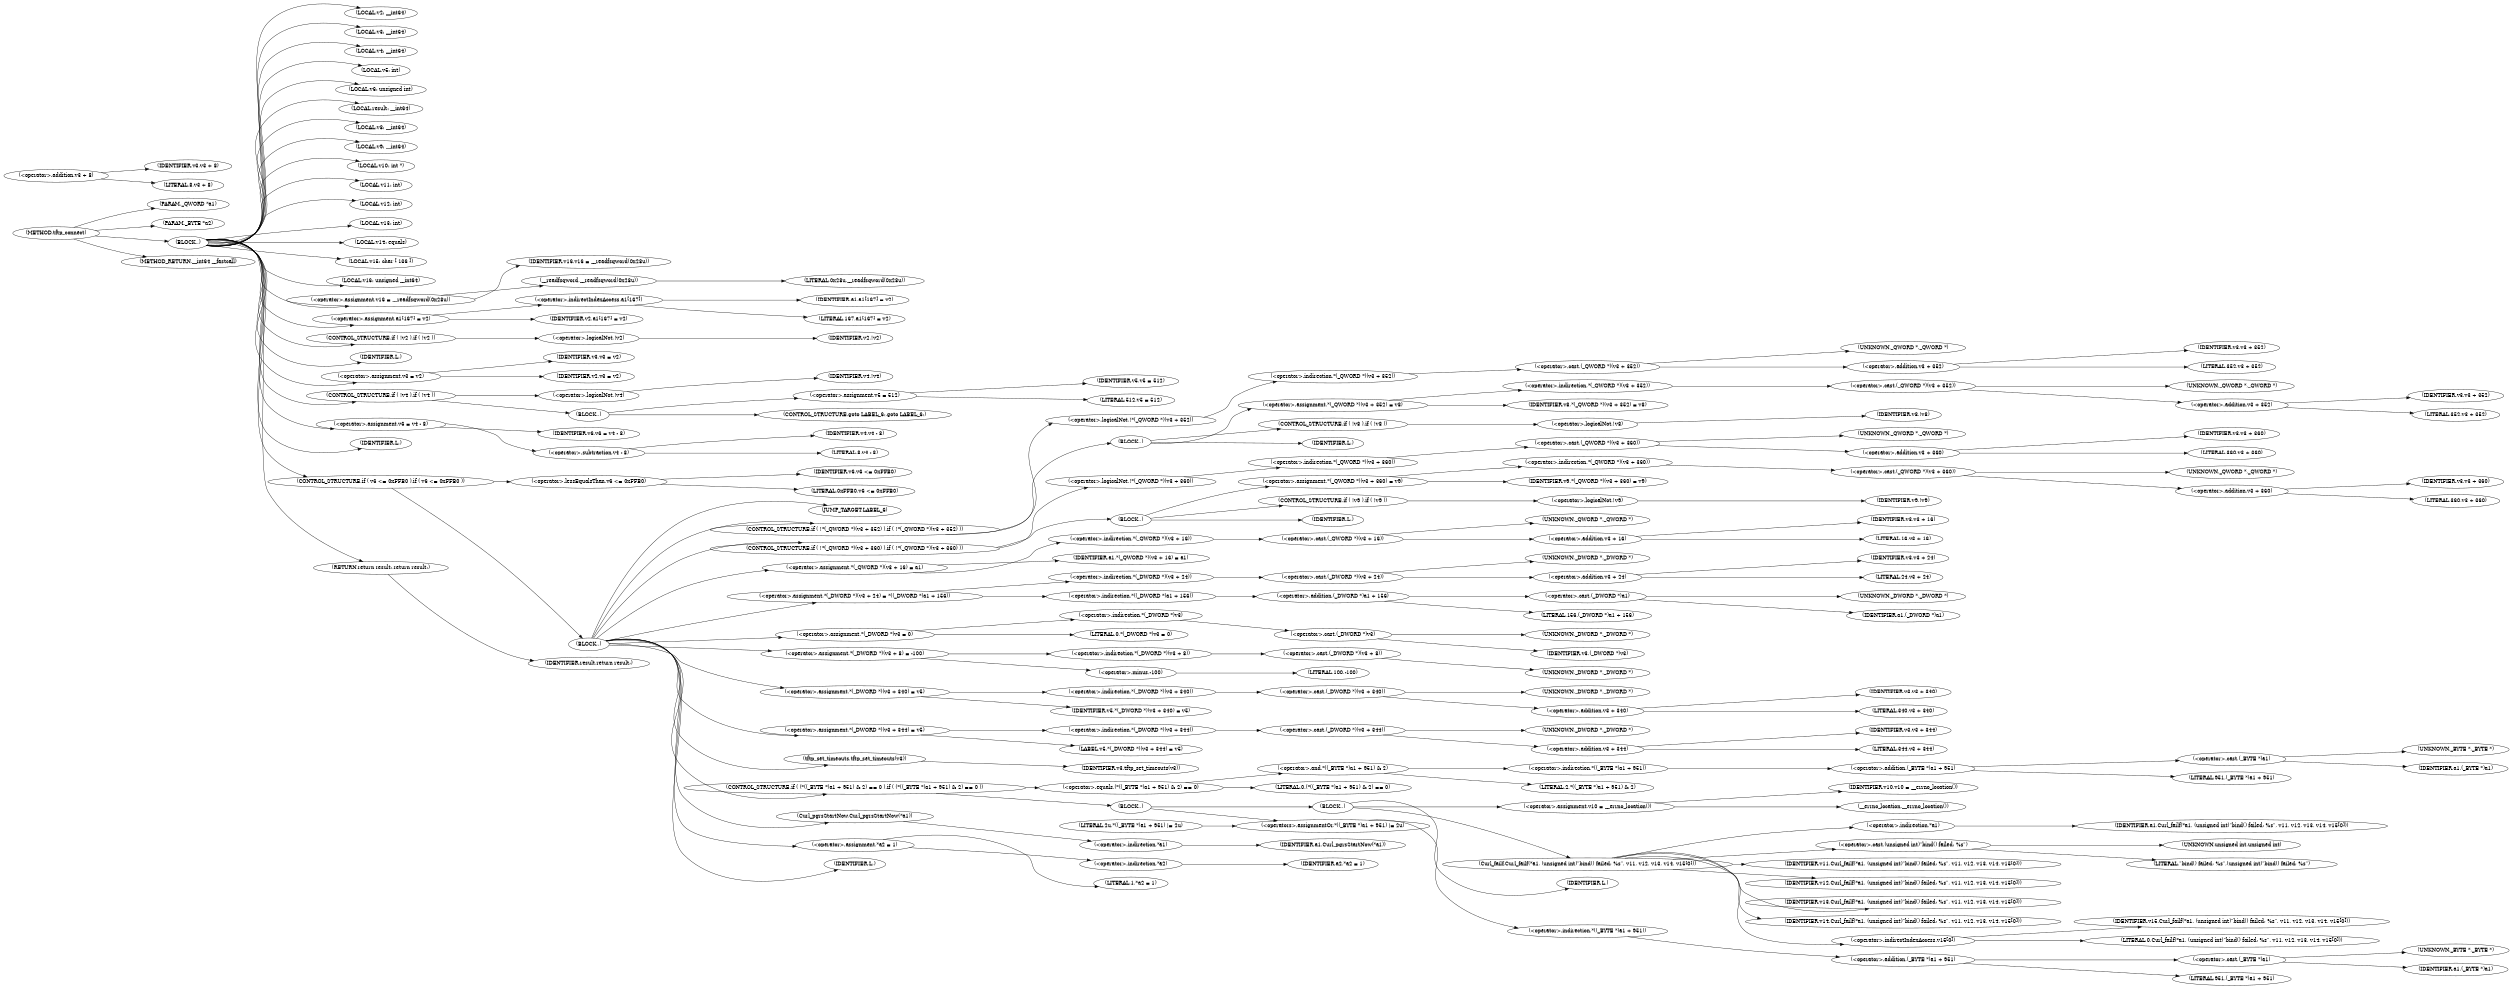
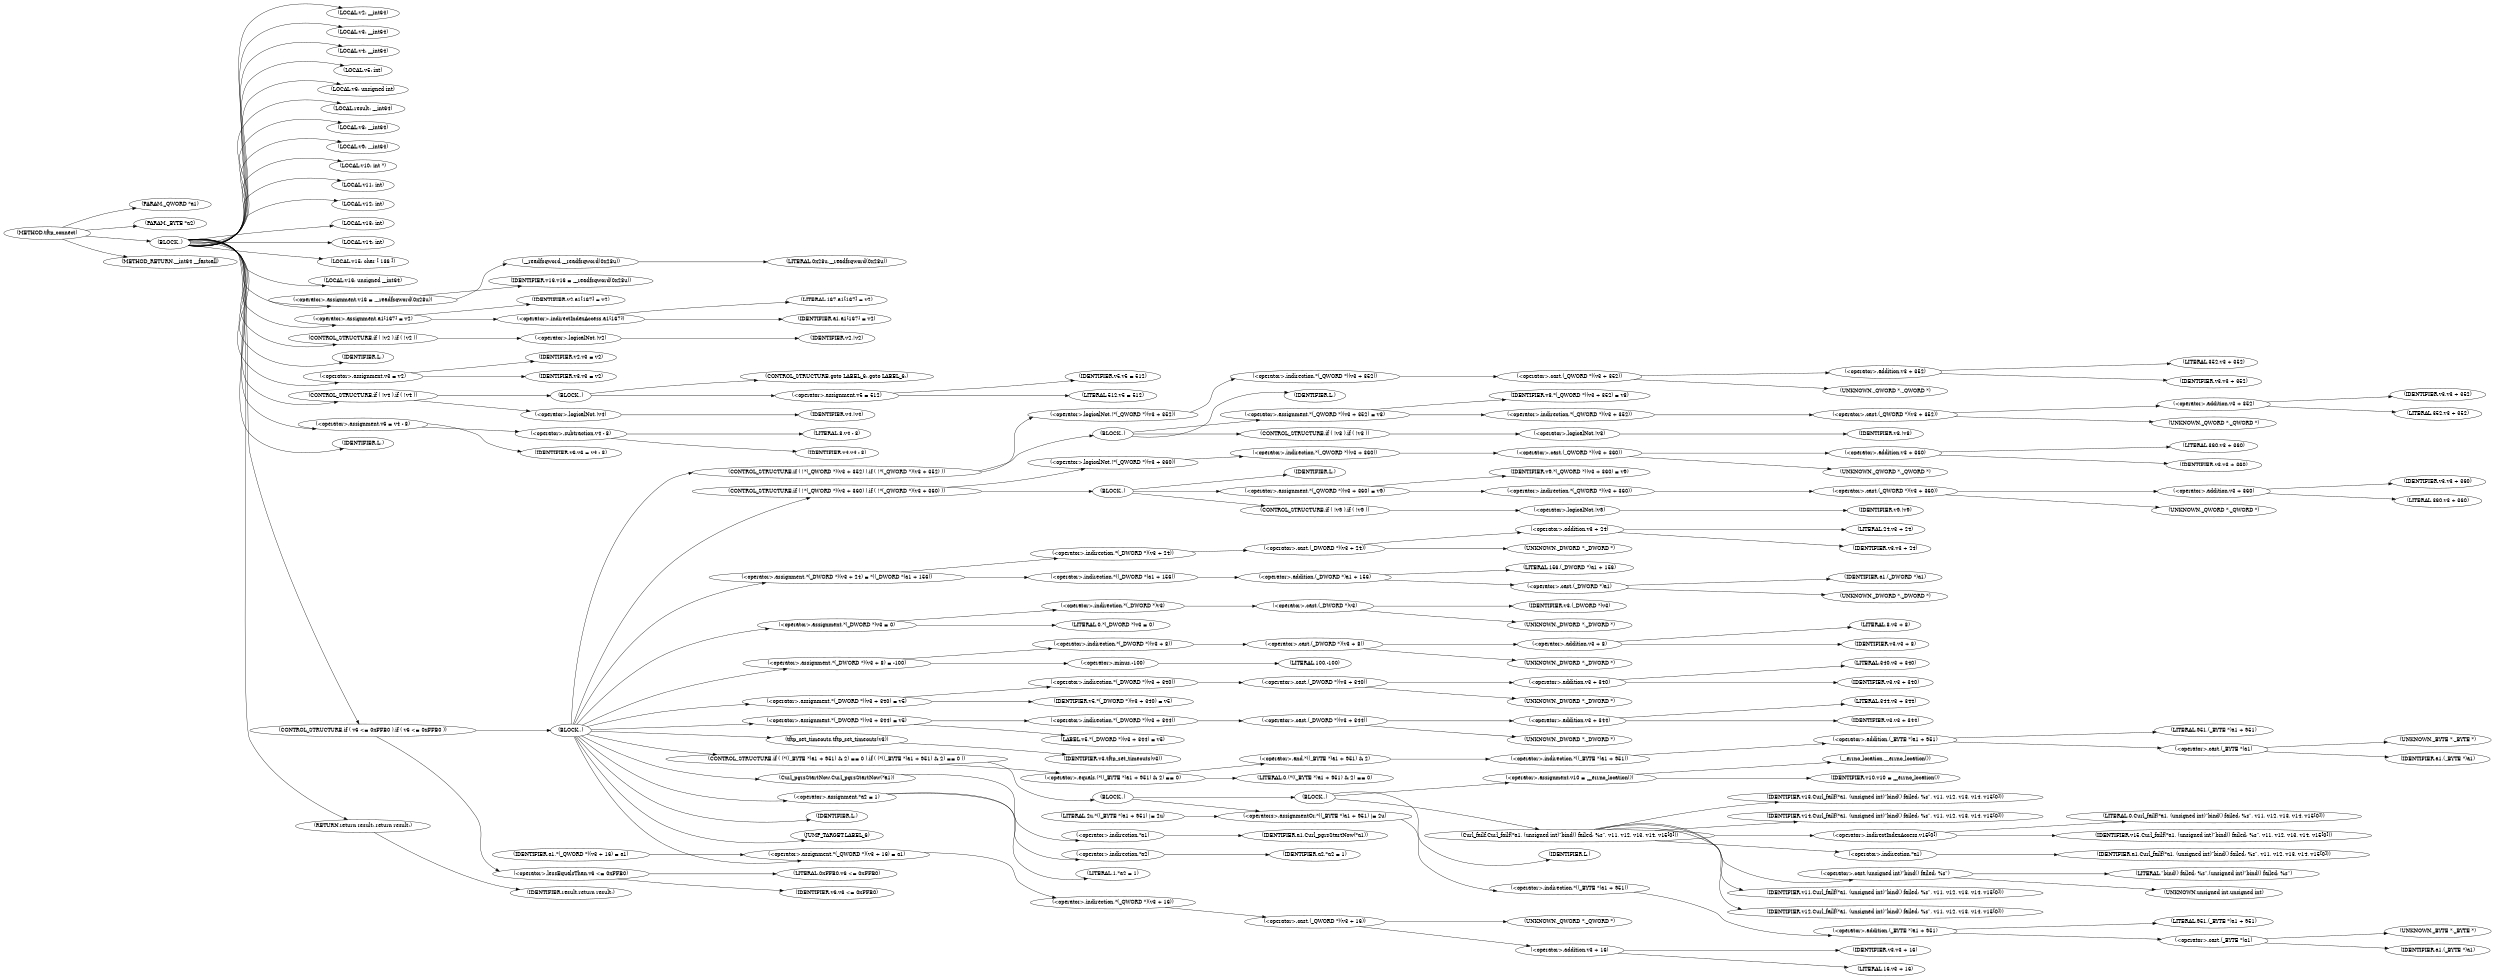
  digraph {
    rankdir=LR
    n1 [label="(METHOD,tftp_connect)"]
    n2 [label="(PARAM,_QWORD *a1)"]
    n3 [label="(PARAM,_BYTE *a2)"]
    n4 [label="(BLOCK,,)"]
    n5 [label="(METHOD_RETURN,__int64 __fastcall)"]
    n6 [label="(LOCAL,v2: __int64)"]
    n7 [label="(LOCAL,v3: __int64)"]
    n8 [label="(LOCAL,v4: __int64)"]
    n9 [label="(LOCAL,v5: int)"]
    n10 [label="(LOCAL,v6: unsigned int)"]
    n11 [label="(LOCAL,result: __int64)"]
    n12 [label="(LOCAL,v8: __int64)"]
    n13 [label="(LOCAL,v9: __int64)"]
    n14 [label="(LOCAL,v10: int *)"]
    n15 [label="(LOCAL,v11: int)"]
    n16 [label="(LOCAL,v12: int)"]
    n17 [label="(LOCAL,v13: int)"]
-   n18 [label="(LOCAL,v14: equals)"]
+   n18 [label="(LOCAL,v14: int)"]
    n19 [label="(LOCAL,v15: char [ 136 ])"]
    n20 [label="(LOCAL,v16: unsigned __int64)"]
    n21 [label="(<operator>.assignment,v16 = __readfsqword(0x28u))"]
    n22 [label="(<operator>.assignment,a1[167] = v2)"]
    n23 [label="(CONTROL_STRUCTURE,if ( !v2 ),if ( !v2 ))"]
    n24 [label="(IDENTIFIER,L,)"]
    n25 [label="(<operator>.assignment,v3 = v2)"]
    n26 [label="(CONTROL_STRUCTURE,if ( !v4 ),if ( !v4 ))"]
    n27 [label="(<operator>.assignment,v6 = v4 - 8)"]
    n28 [label="(IDENTIFIER,L,)"]
    n29 [label="(CONTROL_STRUCTURE,if ( v6 <= 0xFFB0 ),if ( v6 <= 0xFFB0 ))"]
    n30 [label="(RETURN,return result;,return result;)"]
    n31 [label="(IDENTIFIER,v16,v16 = __readfsqword(0x28u))"]
    n32 [label="(__readfsqword,__readfsqword(0x28u))"]
    n33 [label="(<operator>.indirectIndexAccess,a1[167])"]
    n34 [label="(IDENTIFIER,v2,a1[167] = v2)"]
    n35 [label="(<operator>.logicalNot,!v2)"]
    n36 [label="(IDENTIFIER,v3,v3 = v2)"]
    n37 [label="(IDENTIFIER,v2,v3 = v2)"]
    n38 [label="(<operator>.logicalNot,!v4)"]
    n39 [label="(BLOCK,,)"]
    n40 [label="(IDENTIFIER,v6,v6 = v4 - 8)"]
    n41 [label="(<operator>.subtraction,v4 - 8)"]
    n42 [label="(<operator>.lessEqualsThan,v6 <= 0xFFB0)"]
    n43 [label="(BLOCK,,)"]
    n44 [label="(IDENTIFIER,result,return result;)"]
    n45 [label="(LITERAL,0x28u,__readfsqword(0x28u))"]
    n46 [label="(IDENTIFIER,a1,a1[167] = v2)"]
    n47 [label="(LITERAL,167,a1[167] = v2)"]
    n48 [label="(IDENTIFIER,v2,!v2)"]
    n49 [label="(IDENTIFIER,v4,!v4)"]
    n50 [label="(<operator>.assignment,v5 = 512)"]
    n51 [label="(CONTROL_STRUCTURE,goto LABEL_6;,goto LABEL_6;)"]
    n52 [label="(IDENTIFIER,v5,v5 = 512)"]
    n53 [label="(LITERAL,512,v5 = 512)"]
    n54 [label="(IDENTIFIER,v4,v4 - 8)"]
    n55 [label="(LITERAL,8,v4 - 8)"]
    n56 [label="(IDENTIFIER,v6,v6 <= 0xFFB0)"]
    n57 [label="(LITERAL,0xFFB0,v6 <= 0xFFB0)"]
    n58 [label="(JUMP_TARGET,LABEL_6)"]
    n59 [label="(CONTROL_STRUCTURE,if ( !*(_QWORD *)(v3 + 352) ),if ( !*(_QWORD *)(v3 + 352) ))"]
    n60 [label="(CONTROL_STRUCTURE,if ( !*(_QWORD *)(v3 + 360) ),if ( !*(_QWORD *)(v3 + 360) ))"]
    n61 [label="(<operator>.assignment,*(_QWORD *)(v3 + 16) = a1)"]
    n62 [label="(<operator>.assignment,*(_DWORD *)(v3 + 24) = *((_DWORD *)a1 + 156))"]
    n63 [label="(<operator>.assignment,*(_DWORD *)v3 = 0)"]
    n64 [label="(<operator>.assignment,*(_DWORD *)(v3 + 8) = -100)"]
    n65 [label="(<operator>.assignment,*(_DWORD *)(v3 + 340) = v5)"]
    n66 [label="(<operator>.assignment,*(_DWORD *)(v3 + 344) = v5)"]
    n67 [label="(tftp_set_timeouts,tftp_set_timeouts(v3))"]
    n68 [label="(CONTROL_STRUCTURE,if ( (*((_BYTE *)a1 + 951) & 2) == 0 ),if ( (*((_BYTE *)a1 + 951) & 2) == 0 ))"]
    n69 [label="(Curl_pgrsStartNow,Curl_pgrsStartNow(*a1))"]
    n70 [label="(<operator>.assignment,*a2 = 1)"]
    n71 [label="(IDENTIFIER,L,)"]
    n72 [label="(<operator>.logicalNot,!*(_QWORD *)(v3 + 352))"]
    n73 [label="(BLOCK,,)"]
    n74 [label="(<operator>.logicalNot,!*(_QWORD *)(v3 + 360))"]
    n75 [label="(BLOCK,,)"]
    n76 [label="(<operator>.indirection,*(_QWORD *)(v3 + 16))"]
    n77 [label="(IDENTIFIER,a1,*(_QWORD *)(v3 + 16) = a1)"]
    n78 [label="(<operator>.indirection,*(_DWORD *)(v3 + 24))"]
    n79 [label="(<operator>.indirection,*((_DWORD *)a1 + 156))"]
    n80 [label="(<operator>.indirection,*(_DWORD *)v3)"]
    n81 [label="(LITERAL,0,*(_DWORD *)v3 = 0)"]
    n82 [label="(<operator>.indirection,*(_DWORD *)(v3 + 8))"]
    n83 [label="(<operator>.minus,-100)"]
    n84 [label="(<operator>.indirection,*(_DWORD *)(v3 + 340))"]
    n85 [label="(IDENTIFIER,v5,*(_DWORD *)(v3 + 340) = v5)"]
    n86 [label="(<operator>.indirection,*(_DWORD *)(v3 + 344))"]
    n87 [label="(LABEL,v5,*(_DWORD *)(v3 + 344) = v5)"]
    n88 [label="(IDENTIFIER,v3,tftp_set_timeouts(v3))"]
    n89 [label="(<operator>.equals,(*((_BYTE *)a1 + 951) & 2) == 0)"]
    n90 [label="(BLOCK,,)"]
    n91 [label="(<operator>.indirection,*a1)"]
    n92 [label="(<operator>.indirection,*a2)"]
    n93 [label="(LITERAL,1,*a2 = 1)"]
    n94 [label="(<operator>.indirection,*(_QWORD *)(v3 + 352))"]
    n95 [label="(<operator>.assignment,*(_QWORD *)(v3 + 352) = v8)"]
    n96 [label="(CONTROL_STRUCTURE,if ( !v8 ),if ( !v8 ))"]
    n97 [label="(IDENTIFIER,L,)"]
    n98 [label="(<operator>.cast,(_QWORD *)(v3 + 352))"]
    n99 [label="(UNKNOWN,_QWORD *,_QWORD *)"]
    n100 [label="(<operator>.addition,v3 + 352)"]
    n101 [label="(IDENTIFIER,v3,v3 + 352)"]
    n102 [label="(LITERAL,352,v3 + 352)"]
    n103 [label="(<operator>.indirection,*(_QWORD *)(v3 + 352))"]
    n104 [label="(IDENTIFIER,v8,*(_QWORD *)(v3 + 352) = v8)"]
    n105 [label="(<operator>.logicalNot,!v8)"]
    n106 [label="(<operator>.cast,(_QWORD *)(v3 + 352))"]
    n107 [label="(UNKNOWN,_QWORD *,_QWORD *)"]
    n108 [label="(<operator>.addition,v3 + 352)"]
    n109 [label="(IDENTIFIER,v3,v3 + 352)"]
    n110 [label="(LITERAL,352,v3 + 352)"]
    n111 [label="(IDENTIFIER,v8,!v8)"]
    n112 [label="(<operator>.indirection,*(_QWORD *)(v3 + 360))"]
    n113 [label="(<operator>.assignment,*(_QWORD *)(v3 + 360) = v9)"]
    n114 [label="(CONTROL_STRUCTURE,if ( !v9 ),if ( !v9 ))"]
    n115 [label="(IDENTIFIER,L,)"]
    n116 [label="(<operator>.cast,(_QWORD *)(v3 + 360))"]
    n117 [label="(UNKNOWN,_QWORD *,_QWORD *)"]
    n118 [label="(<operator>.addition,v3 + 360)"]
    n119 [label="(IDENTIFIER,v3,v3 + 360)"]
    n120 [label="(LITERAL,360,v3 + 360)"]
    n121 [label="(<operator>.indirection,*(_QWORD *)(v3 + 360))"]
    n122 [label="(IDENTIFIER,v9,*(_QWORD *)(v3 + 360) = v9)"]
    n123 [label="(<operator>.logicalNot,!v9)"]
    n124 [label="(<operator>.cast,(_QWORD *)(v3 + 360))"]
    n125 [label="(UNKNOWN,_QWORD *,_QWORD *)"]
    n126 [label="(<operator>.addition,v3 + 360)"]
    n127 [label="(IDENTIFIER,v3,v3 + 360)"]
    n128 [label="(LITERAL,360,v3 + 360)"]
    n129 [label="(IDENTIFIER,v9,!v9)"]
    n130 [label="(<operator>.cast,(_QWORD *)(v3 + 16))"]
    n131 [label="(UNKNOWN,_QWORD *,_QWORD *)"]
    n132 [label="(<operator>.addition,v3 + 16)"]
    n133 [label="(IDENTIFIER,v3,v3 + 16)"]
    n134 [label="(LITERAL,16,v3 + 16)"]
    n135 [label="(<operator>.cast,(_DWORD *)(v3 + 24))"]
    n136 [label="(<operator>.addition,(_DWORD *)a1 + 156)"]
    n137 [label="(UNKNOWN,_DWORD *,_DWORD *)"]
    n138 [label="(<operator>.addition,v3 + 24)"]
    n139 [label="(IDENTIFIER,v3,v3 + 24)"]
    n140 [label="(LITERAL,24,v3 + 24)"]
    n141 [label="(<operator>.cast,(_DWORD *)a1)"]
    n142 [label="(LITERAL,156,(_DWORD *)a1 + 156)"]
    n143 [label="(UNKNOWN,_DWORD *,_DWORD *)"]
    n144 [label="(IDENTIFIER,a1,(_DWORD *)a1)"]
    n145 [label="(<operator>.cast,(_DWORD *)v3)"]
    n146 [label="(UNKNOWN,_DWORD *,_DWORD *)"]
    n147 [label="(IDENTIFIER,v3,(_DWORD *)v3)"]
    n148 [label="(<operator>.cast,(_DWORD *)(v3 + 8))"]
    n149 [label="(LITERAL,100,-100)"]
    n150 [label="(UNKNOWN,_DWORD *,_DWORD *)"]
    n151 [label="(<operator>.addition,v3 + 8)"]
    n152 [label="(IDENTIFIER,v3,v3 + 8)"]
    n153 [label="(LITERAL,8,v3 + 8)"]
    n154 [label="(<operator>.cast,(_DWORD *)(v3 + 340))"]
    n155 [label="(UNKNOWN,_DWORD *,_DWORD *)"]
    n156 [label="(<operator>.addition,v3 + 340)"]
    n157 [label="(IDENTIFIER,v3,v3 + 340)"]
    n158 [label="(LITERAL,340,v3 + 340)"]
    n159 [label="(<operator>.cast,(_DWORD *)(v3 + 344))"]
    n160 [label="(UNKNOWN,_DWORD *,_DWORD *)"]
    n161 [label="(<operator>.addition,v3 + 344)"]
    n162 [label="(IDENTIFIER,v3,v3 + 344)"]
    n163 [label="(LITERAL,344,v3 + 344)"]
    n164 [label="(<operator>.and,*((_BYTE *)a1 + 951) & 2)"]
    n165 [label="(LITERAL,0,(*((_BYTE *)a1 + 951) & 2) == 0)"]
    n166 [label="(BLOCK,,)"]
    n167 [label="(<operators>.assignmentOr,*((_BYTE *)a1 + 951) |= 2u)"]
    n168 [label="(<operator>.indirection,*((_BYTE *)a1 + 951))"]
-   n169 [label="(LITERAL,2,*((_BYTE *)a1 + 951) & 2)"]
    n170 [label="(<operator>.addition,(_BYTE *)a1 + 951)"]
    n171 [label="(<operator>.cast,(_BYTE *)a1)"]
    n172 [label="(LITERAL,951,(_BYTE *)a1 + 951)"]
    n173 [label="(UNKNOWN,_BYTE *,_BYTE *)"]
    n174 [label="(IDENTIFIER,a1,(_BYTE *)a1)"]
    n175 [label="(<operator>.assignment,v10 = __errno_location())"]
    n176 [label="(Curl_failf,Curl_failf(*a1, (unsigned int)\"bind() failed; %s\", v11, v12, v13, v14, v15[0]))"]
    n177 [label="(IDENTIFIER,L,)"]
    n178 [label="(<operator>.indirection,*((_BYTE *)a1 + 951))"]
    n179 [label="(IDENTIFIER,v10,v10 = __errno_location())"]
    n180 [label="(__errno_location,__errno_location())"]
    n181 [label="(<operator>.indirection,*a1)"]
    n182 [label="(<operator>.cast,(unsigned int)\"bind() failed; %s\")"]
    n183 [label="(IDENTIFIER,v11,Curl_failf(*a1, (unsigned int)\"bind() failed; %s\", v11, v12, v13, v14, v15[0]))"]
    n184 [label="(IDENTIFIER,v12,Curl_failf(*a1, (unsigned int)\"bind() failed; %s\", v11, v12, v13, v14, v15[0]))"]
    n185 [label="(IDENTIFIER,v13,Curl_failf(*a1, (unsigned int)\"bind() failed; %s\", v11, v12, v13, v14, v15[0]))"]
    n186 [label="(IDENTIFIER,v14,Curl_failf(*a1, (unsigned int)\"bind() failed; %s\", v11, v12, v13, v14, v15[0]))"]
    n187 [label="(<operator>.indirectIndexAccess,v15[0])"]
    n188 [label="(IDENTIFIER,a1,Curl_failf(*a1, (unsigned int)\"bind() failed; %s\", v11, v12, v13, v14, v15[0]))"]
    n189 [label="(UNKNOWN,unsigned int,unsigned int)"]
    n190 [label="(LITERAL,\"bind() failed; %s\",(unsigned int)\"bind() failed; %s\")"]
    n191 [label="(IDENTIFIER,v15,Curl_failf(*a1, (unsigned int)\"bind() failed; %s\", v11, v12, v13, v14, v15[0]))"]
    n192 [label="(LITERAL,0,Curl_failf(*a1, (unsigned int)\"bind() failed; %s\", v11, v12, v13, v14, v15[0]))"]
    n193 [label="(<operator>.addition,(_BYTE *)a1 + 951)"]
    n194 [label="(LITERAL,2u,*((_BYTE *)a1 + 951) |= 2u)"]
    n195 [label="(<operator>.cast,(_BYTE *)a1)"]
    n196 [label="(LITERAL,951,(_BYTE *)a1 + 951)"]
    n197 [label="(UNKNOWN,_BYTE *,_BYTE *)"]
    n198 [label="(IDENTIFIER,a1,(_BYTE *)a1)"]
    n199 [label="(IDENTIFIER,a1,Curl_pgrsStartNow(*a1))"]
    n200 [label="(IDENTIFIER,a2,*a2 = 1)"]
    n1 -> n2
    n1 -> n3
    n1 -> n4
    n1 -> n5
    n4 -> n6
    n4 -> n7
    n4 -> n8
    n4 -> n9
    n4 -> n10
    n4 -> n11
    n4 -> n12
    n4 -> n13
    n4 -> n14
    n4 -> n15
    n4 -> n16
    n4 -> n17
    n4 -> n18
    n4 -> n19
    n4 -> n20
    n4 -> n21
    n4 -> n22
    n4 -> n23
    n4 -> n24
    n4 -> n25
    n4 -> n26
    n4 -> n27
    n4 -> n28
    n4 -> n29
    n4 -> n30
    n21 -> n31
    n21 -> n32
    n22 -> n33
    n22 -> n34
    n23 -> n35
    n25 -> n36
    n25 -> n37
    n26 -> n38
    n26 -> n39
    n27 -> n40
    n27 -> n41
    n29 -> n42
    n29 -> n43
    n30 -> n44
    n32 -> n45
    n33 -> n46
    n33 -> n47
    n35 -> n48
    n38 -> n49
    n39 -> n50
    n39 -> n51
    n41 -> n54
    n41 -> n55
    n42 -> n56
    n42 -> n57
    n43 -> n58
    n43 -> n59
    n43 -> n60
    n43 -> n61
    n43 -> n62
    n43 -> n63
    n43 -> n64
    n43 -> n65
    n43 -> n66
    n43 -> n67
    n43 -> n68
    n43 -> n69
    n43 -> n70
    n43 -> n71
    n50 -> n52
    n50 -> n53
    n59 -> n72
    n59 -> n73
    n60 -> n74
    n60 -> n75
    n61 -> n76
-   n61 -> n77
+   n77 -> n61
    n62 -> n78
    n62 -> n79
    n63 -> n80
    n63 -> n81
    n64 -> n82
    n64 -> n83
    n65 -> n84
    n65 -> n85
    n66 -> n86
    n66 -> n87
    n67 -> n88
    n68 -> n89
    n68 -> n90
    n69 -> n91
    n70 -> n92
    n70 -> n93
    n72 -> n94
    n73 -> n95
    n73 -> n96
    n73 -> n97
    n74 -> n112
    n75 -> n113
    n75 -> n114
    n75 -> n115
    n76 -> n130
    n78 -> n135
    n79 -> n136
    n80 -> n145
    n82 -> n148
    n83 -> n149
    n84 -> n154
    n86 -> n159
    n89 -> n164
    n89 -> n165
    n90 -> n166
    n90 -> n167
    n91 -> n199
    n92 -> n200
    n94 -> n98
    n95 -> n103
    n95 -> n104
    n96 -> n105
    n98 -> n99
    n98 -> n100
    n100 -> n101
    n100 -> n102
    n103 -> n106
    n105 -> n111
    n106 -> n107
    n106 -> n108
    n108 -> n109
    n108 -> n110
    n112 -> n116
    n113 -> n121
    n113 -> n122
    n114 -> n123
    n116 -> n117
    n116 -> n118
    n118 -> n119
    n118 -> n120
    n121 -> n124
    n123 -> n129
    n124 -> n125
    n124 -> n126
    n126 -> n127
    n126 -> n128
    n130 -> n131
    n130 -> n132
    n132 -> n133
    n132 -> n134
    n135 -> n137
    n135 -> n138
    n136 -> n141
    n136 -> n142
    n138 -> n139
    n138 -> n140
    n141 -> n143
    n141 -> n144
    n145 -> n146
    n145 -> n147
    n148 -> n150
+   n148 -> n151
    n151 -> n152
    n151 -> n153
    n154 -> n155
    n154 -> n156
    n156 -> n157
    n156 -> n158
    n159 -> n160
    n159 -> n161
    n161 -> n162
    n161 -> n163
    n164 -> n168
-   n164 -> n169
    n166 -> n175
    n166 -> n176
    n166 -> n177
    n167 -> n178
    n168 -> n170
    n170 -> n171
    n170 -> n172
    n171 -> n173
    n171 -> n174
    n175 -> n179
    n175 -> n180
    n176 -> n181
    n176 -> n182
    n176 -> n183
    n176 -> n184
    n176 -> n185
    n176 -> n186
    n176 -> n187
    n178 -> n193
    n181 -> n188
    n182 -> n189
    n182 -> n190
    n187 -> n191
    n187 -> n192
    n193 -> n195
    n193 -> n196
    n194 -> n167
    n195 -> n197
    n195 -> n198
  }
